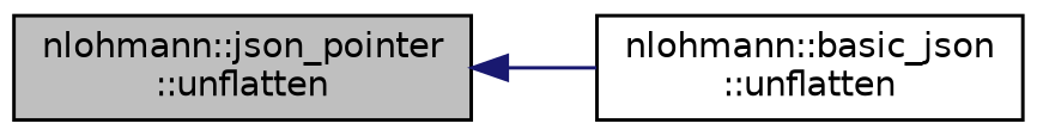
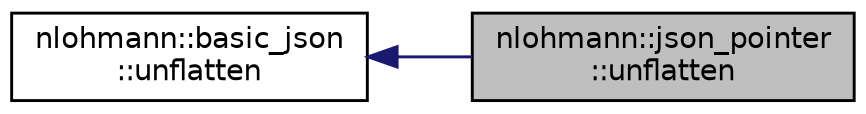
  digraph {
    rankdir=LR
    node [color=black fontname=Helvetica fontsize=10 shape=record style=filled]
    n1 [fillcolor=grey75 fontcolor=black height=0.2 label="nlohmann::json_pointer\l::unflatten" width=0.4]
    n2 [fillcolor=white height=0.2 label="nlohmann::basic_json\l::unflatten" width=0.4]
-   n1 -> n2 [color=midnightblue dir=back fontname=Helvetica fontsize=10 labelfontname=Helvetica labelfontsize=10 style=solid]
+   n2 -> n1 [color=midnightblue dir=back fontname=Helvetica fontsize=10 labelfontname=Helvetica labelfontsize=10 style=solid]
  }
